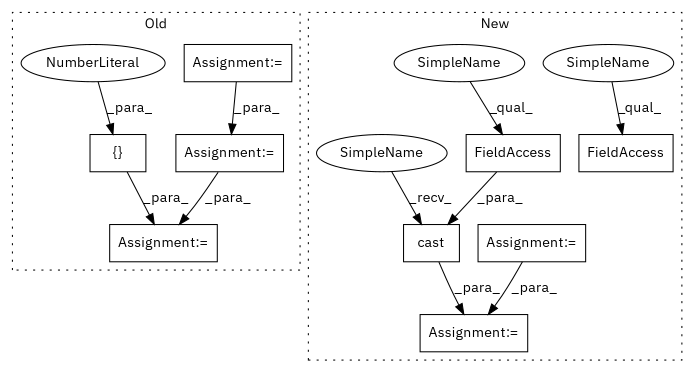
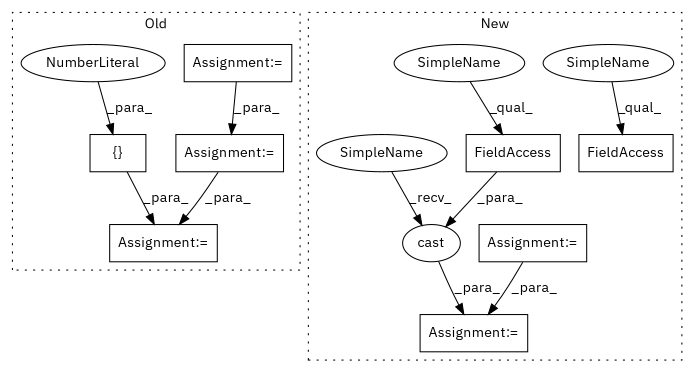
  digraph {
    fontname="IBM Plex Sans"
    node [a=7 l=1 s=3204 shape=box fontname="IBM Plex Sans"]
    edge [fontname="IBM Plex Sans"]
    n1 [a=4 l="1,1" label="{}" s="3534,3566"]
    n2 [label="Assignment:=" s=3648]
    n3 [label="Assignment:=" s=3344]
    n4 [a=34 label=NumberLiteral s=3565 shape=ellipse]
    n5 [label="Assignment:=" s=3419]
-   n6 [a=32 l="5,1" label=cast s="3192,3220"]
+   n6 [a=32 l="5,1" label=cast s="3192,3220" shape=ellipse]
    n7 [label="Assignment:=" s=3570]
    n8 [a=22 l=16 label=FieldAccess]
    n9 [a=22 l=18 label=FieldAccess s=3358]
    n10 [label="Assignment:=" s=3357]
    n11 [a=42 l=10 label=SimpleName s=3358 shape=ellipse]
    n12 [a=42 l=10 label=SimpleName shape=ellipse]
    n13 [a=42 l=10 label=SimpleName s=3181 shape=ellipse]
    subgraph cluster_1 {
      label=Old
      style=dotted
      n1
      n2
      n3
      n4
      n5
    }
    subgraph cluster_2 {
      label=New
      style=dotted
      n6
      n7
      n8
      n9
      n10
      n11
      n12
      n13
    }
    n1 -> n2 [label=_para_]
    n3 -> n5 [label=_para_]
    n4 -> n1 [label=_para_]
    n5 -> n2 [label=_para_]
    n6 -> n7 [label=_para_]
    n8 -> n6 [label=_para_]
    n10 -> n7 [label=_para_]
    n11 -> n9 [label=_qual_]
    n12 -> n8 [label=_qual_]
    n13 -> n6 [label=_recv_]
  }
